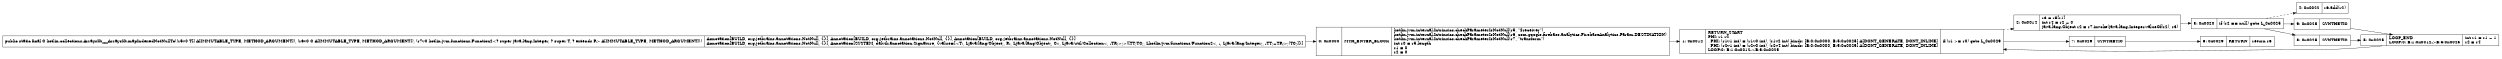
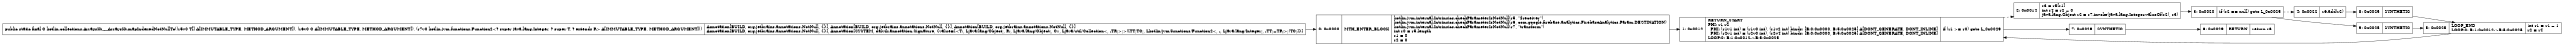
  digraph {
    rankdir=LR
    node [shape=record]
    n1 [label="{0\:\ 0x0000|MTH_ENTER_BLOCK\l|kotlin.jvm.internal.Intrinsics.checkParameterIsNotNull(r5, \"$receiver\")\lkotlin.jvm.internal.Intrinsics.checkParameterIsNotNull(r6, com.google.firebase.analytics.FirebaseAnalytics.Param.DESTINATION)\lkotlin.jvm.internal.Intrinsics.checkParameterIsNotNull(r7, \"transform\")\lint r0 = r5.length\lr1 = 0\lr2 = 0\l}"]
    n2 [label="{1\:\ 0x0012|RETURN_START\lPHI: r1 r2 \l  PHI: (r1v1 int) = (r1v0 int), (r1v2 int) binds: [B:0:0x0000, B:5:0x0025] A[DONT_GENERATE, DONT_INLINE]\l  PHI: (r2v1 int) = (r2v0 int), (r2v4 int) binds: [B:0:0x0000, B:5:0x0025] A[DONT_GENERATE, DONT_INLINE]\lLOOP:0: B:1:0x0012\-\>B:5:0x0025\l|if (r1 \>= r0) goto L_0x0029\l}"]
    n3 [label="{2\:\ 0x0014|r3 = r5[r1]\lint r4 = r2 + 0\ljava.lang.Object r2 = r7.invoke(java.lang.Integer.valueOf(r2), r3)\l}"]
    n4 [label="{7\:\ 0x0029|SYNTHETIC\l}"]
    n5 [label="{3\:\ 0x0020|if (r2 == null) goto L_0x0025\l}"]
    n6 [label="{6\:\ 0x0029|RETURN\l|return r6\l}"]
    n7 [label="{4\:\ 0x0022|r6.add(r2)\l}"]
    n8 [label="{9\:\ 0x0025|SYNTHETIC\l}"]
    n9 [label="{8\:\ 0x0025|SYNTHETIC\l}"]
    n10 [label="{5\:\ 0x0025|LOOP_END\lLOOP:0: B:1:0x0012\-\>B:5:0x0025\l|int r1 = r1 + 1\lr2 = r4\l}"]
    n11 [label="{public static final C kotlin.collections.ArraysKt___ArraysKt.mapIndexedNotNullTo((r5v0 T[] A[IMMUTABLE_TYPE, METHOD_ARGUMENT]), (r6v0 C A[IMMUTABLE_TYPE, METHOD_ARGUMENT]), (r7v0 kotlin.jvm.functions.Function2\<? super java.lang.Integer, ? super T, ? extends R\> A[IMMUTABLE_TYPE, METHOD_ARGUMENT]))  | Annotation[BUILD, org.jetbrains.annotations.NotNull, \{\}], Annotation[BUILD, org.jetbrains.annotations.NotNull, \{\}], Annotation[BUILD, org.jetbrains.annotations.NotNull, \{\}]\lAnnotation[BUILD, org.jetbrains.annotations.NotNull, \{\}], Annotation[SYSTEM, dalvik.annotation.Signature, \{value=[\<T:, Ljava\/lang\/Object;, R:, Ljava\/lang\/Object;, C::, Ljava\/util\/Collection\<, \-TR;\>;\>([TT;TC;, Lkotlin\/jvm\/functions\/Function2\<, \-, Ljava\/lang\/Integer;, \-TT;+TR;\>;)TC;]\}]\l}"]
    n1 -> n2
    n2 -> n3 [style=dashed]
    n2 -> n4
    n3 -> n5
    n4 -> n6
    n5 -> n7 [style=dashed]
    n5 -> n8
-   n5 -> n9
+   n7 -> n9
    n8 -> n10
    n9 -> n10
    n10 -> n2
    n11 -> n1
  }
